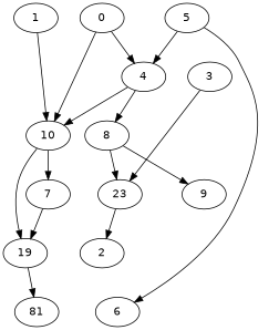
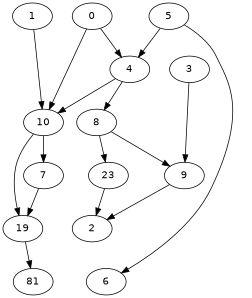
  digraph {
    fontname="DejaVu Sans"
    node [fontname="DejaVu Sans"]
    edge [fontname="DejaVu Sans" weight=0]
    0
    4
    10
    8
    7
    n6 [label=19]
    1
    n8 [label=23]
    3
    2
    9
    5
    6
    n14 [label=81]
    0 -> 4
    0 -> 10
    4 -> 10
    4 -> 8
    10 -> 7 [weight=1]
    10 -> n6
    8 -> n8
    8 -> 9
    7 -> n6
    n6 -> n14
    1 -> 10
    n8 -> 2
-   3 -> n8
+   3 -> 9
+   9 -> 2
    5 -> 4
    5 -> 6
  }
